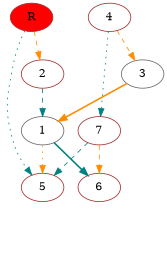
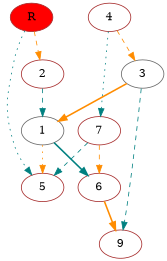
  digraph {
    node [color=brown]
    edge [color=darkorange style=dashed]
    1 [color=gray40]
    5
    6
+   9
    2
    3 [color=gray40]
    4
    7
    R [fillcolor="#ff0000" style=filled]
    1 -> 5 [style=dotted]
    1 -> 6 [color=teal style=bold]
+   6 -> 9 [style=bold]
    2 -> 1 [color=teal]
    3 -> 1 [style=bold]
+   3 -> 9 [color=teal]
    4 -> 3
    4 -> 7 [color=teal style=dotted]
    7 -> 5 [color=teal]
    7 -> 6
    R -> 5 [color=teal style=dotted]
    R -> 2
  }
